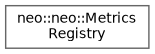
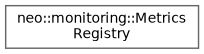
  digraph {
    rankdir=LR
-   n1 [color=grey40 fillcolor=white fontname=Helvetica fontsize=10 height=0.2 label="neo::neo::Metrics\lRegistry" shape=box style=filled width=0.4]
+   n1 [color=grey40 fillcolor=white fontname=Helvetica fontsize=10 height=0.2 label="neo::monitoring::Metrics\lRegistry" shape=box style=filled width=0.4]
  }
